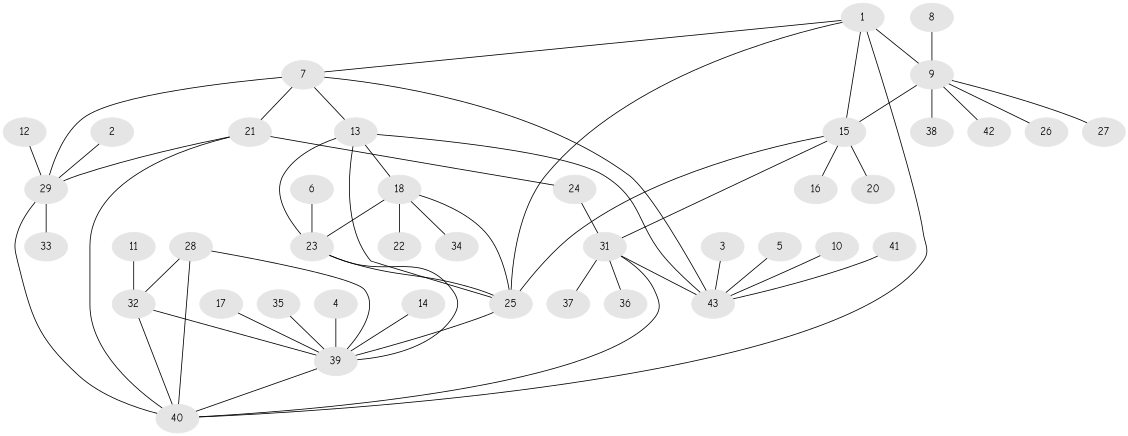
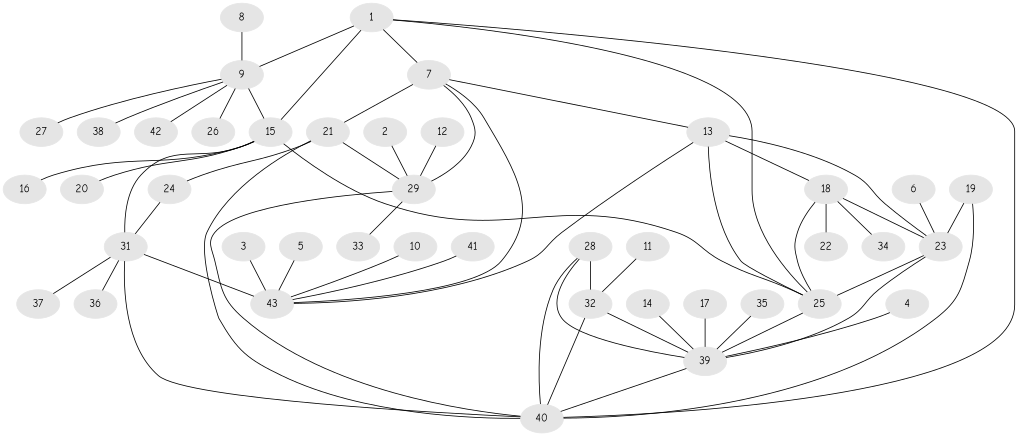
  graph {
    fontname="Comic Neue"
    node [color=gray90 fontname="Comic Neue" style=filled]
    edge [fontname="Comic Neue" weight=1.0]
    1
    7
    9
    15
    25
    40
    29
    43
    13
    21
    26
    27
    38
    42
    16
    20
    31
    39
    2
    33
    3
    4
    5
    6
    23
    18
    24
    8
    10
    11
    32
    12
    22
    34
    14
    36
    37
    17
+   19
    28
    35
    41
    1 -- 7
    1 -- 9 [weight=2.0]
    1 -- 15
    1 -- 25
    1 -- 40
    7 -- 29
    7 -- 43
    7 -- 13
    7 -- 21 [weight=2.0]
    9 -- 15 [weight=2.0]
    9 -- 26
    9 -- 27
    9 -- 38
    9 -- 42
    15 -- 25
    15 -- 16
    15 -- 20
    15 -- 31
    25 -- 39
    29 -- 40
    29 -- 33
    13 -- 25
    13 -- 43
    13 -- 23
    13 -- 18
    21 -- 40
    21 -- 29 [weight=2.0]
    21 -- 24
    31 -- 40
    31 -- 43 [weight=4.0]
    31 -- 36
    31 -- 37
    39 -- 40
    2 -- 29
    3 -- 43
    4 -- 39
    5 -- 43
    6 -- 23
    23 -- 25
    23 -- 39
    18 -- 25
    18 -- 23
    18 -- 22
    18 -- 34
    24 -- 31
    8 -- 9
    10 -- 43
    11 -- 32
    32 -- 40
    32 -- 39
    12 -- 29
    14 -- 39
    17 -- 39
+   19 -- 40
+   19 -- 23
    28 -- 40
    28 -- 39
    28 -- 32
    35 -- 39
    41 -- 43
  }
